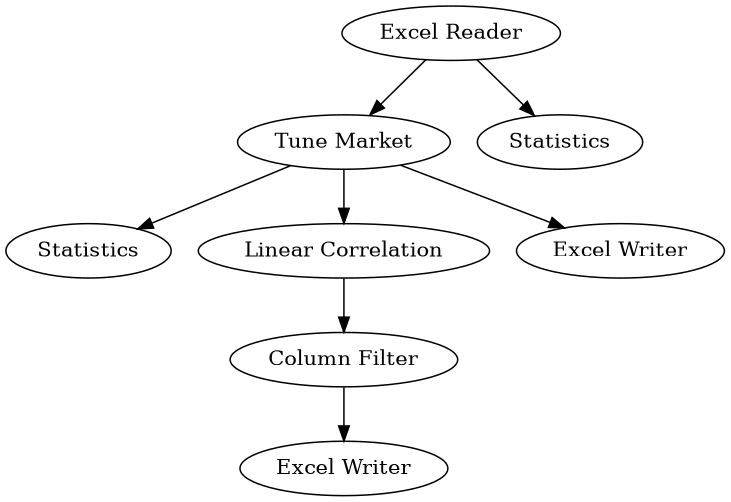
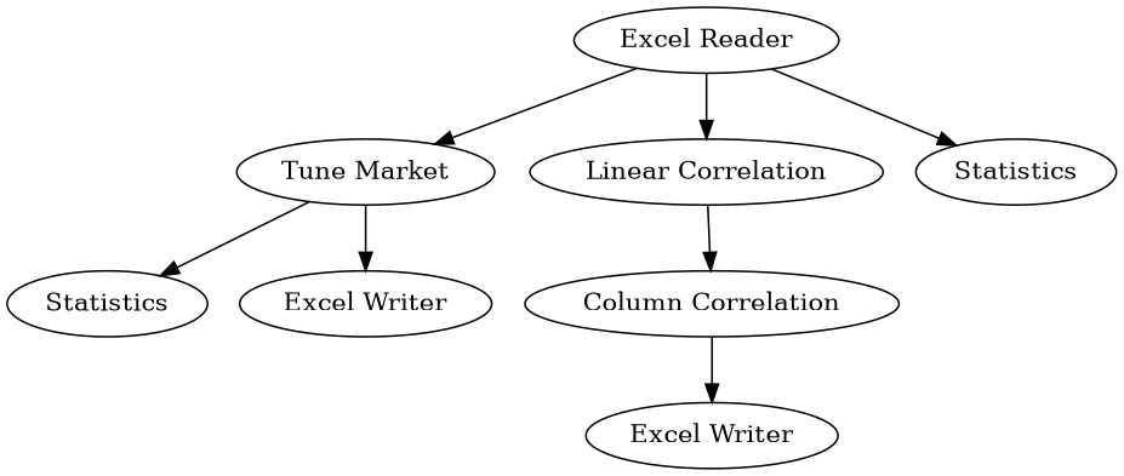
  digraph {
    rankdir=TB
    n1 [label="Tune Market"]
    n2 [label=Statistics]
    n3 [label="Linear Correlation"]
    n4 [label="Excel Writer"]
-   n5 [label="Column Filter"]
+   n5 [label="Column Correlation"]
    n6 [label="Excel Writer"]
    n7 [label="Excel Reader"]
    n8 [label=Statistics]
    n1 -> n2
-   n1 -> n3
+   n7 -> n3
    n1 -> n4
    n3 -> n5
    n5 -> n6
    n7 -> n1
    n7 -> n8
  }
